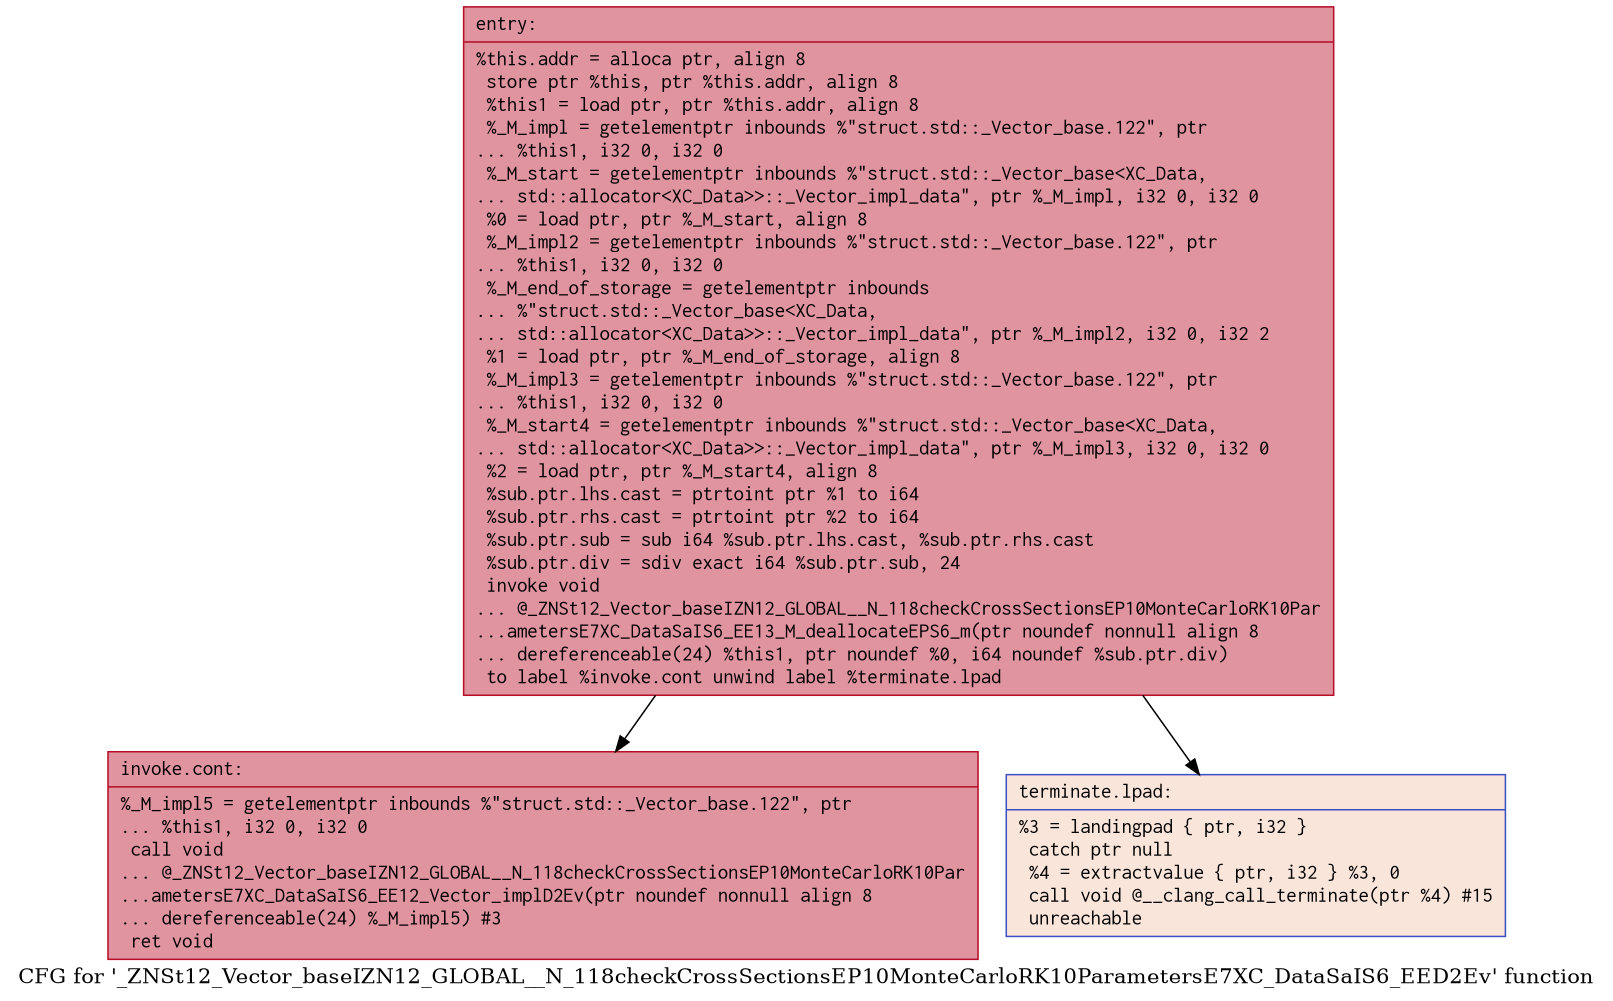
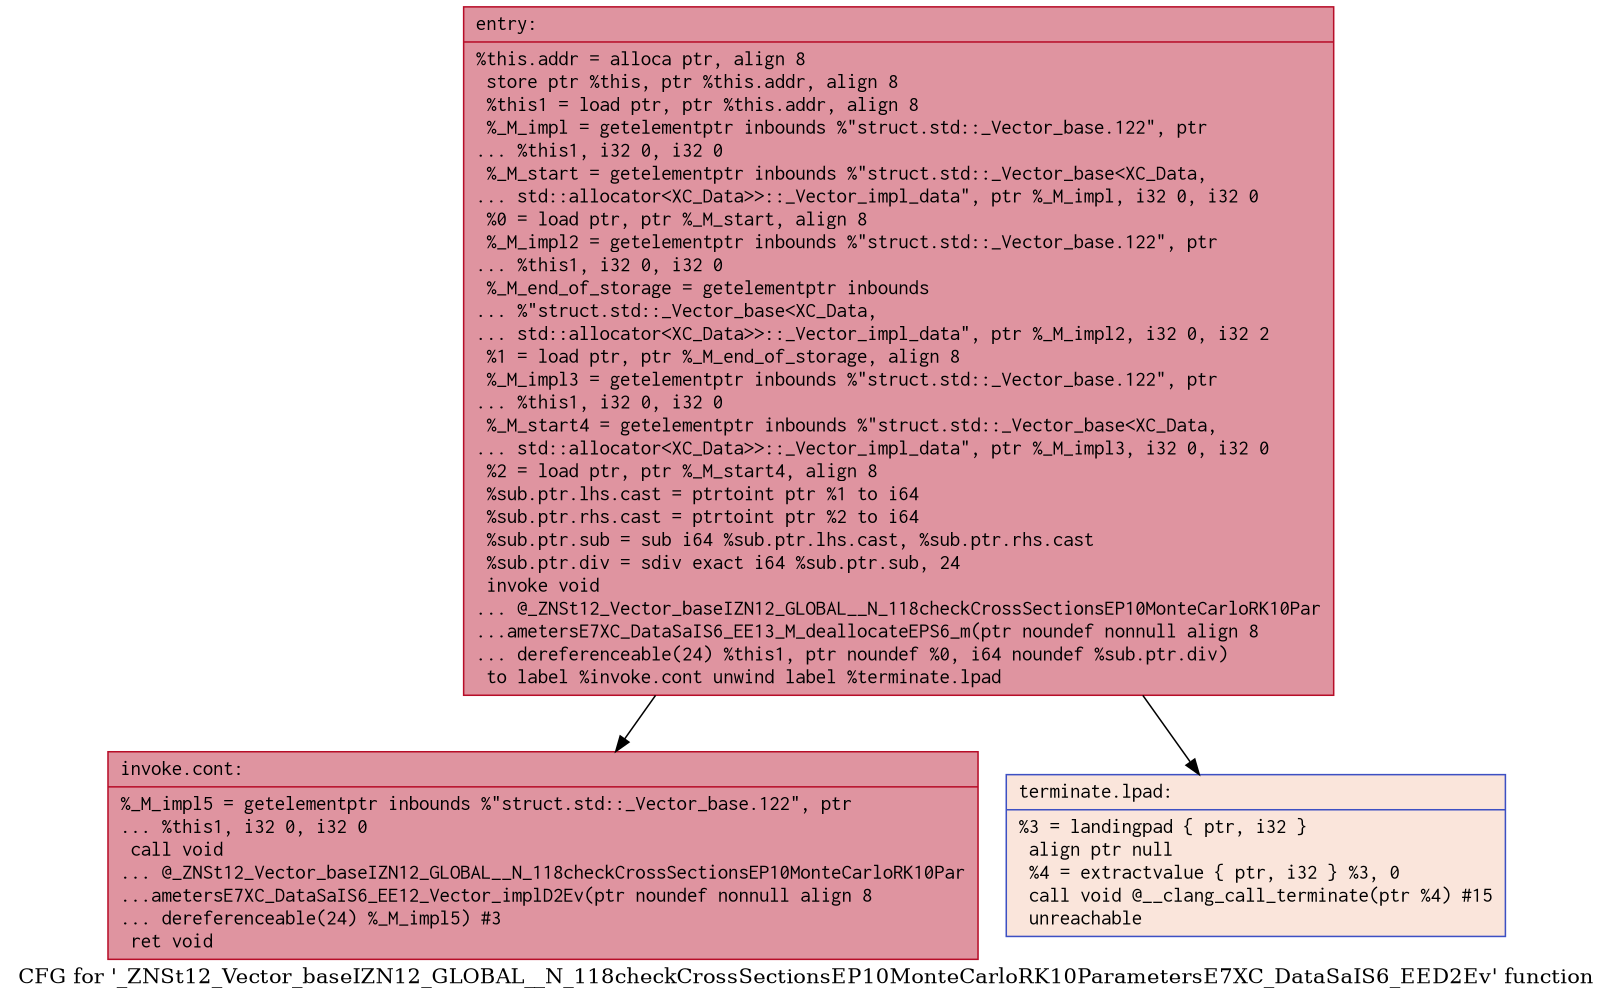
  digraph {
    label="CFG for '_ZNSt12_Vector_baseIZN12_GLOBAL__N_118checkCrossSectionsEP10MonteCarloRK10ParametersE7XC_DataSaIS6_EED2Ev' function"
    node [color="#b70d28ff" fillcolor="#b70d2870" fontname=Courier shape=record style=filled]
    n1 [label="{entry:\l|  %this.addr = alloca ptr, align 8\l  store ptr %this, ptr %this.addr, align 8\l  %this1 = load ptr, ptr %this.addr, align 8\l  %_M_impl = getelementptr inbounds %\"struct.std::_Vector_base.122\", ptr\l... %this1, i32 0, i32 0\l  %_M_start = getelementptr inbounds %\"struct.std::_Vector_base\<XC_Data,\l... std::allocator\<XC_Data\>\>::_Vector_impl_data\", ptr %_M_impl, i32 0, i32 0\l  %0 = load ptr, ptr %_M_start, align 8\l  %_M_impl2 = getelementptr inbounds %\"struct.std::_Vector_base.122\", ptr\l... %this1, i32 0, i32 0\l  %_M_end_of_storage = getelementptr inbounds\l... %\"struct.std::_Vector_base\<XC_Data,\l... std::allocator\<XC_Data\>\>::_Vector_impl_data\", ptr %_M_impl2, i32 0, i32 2\l  %1 = load ptr, ptr %_M_end_of_storage, align 8\l  %_M_impl3 = getelementptr inbounds %\"struct.std::_Vector_base.122\", ptr\l... %this1, i32 0, i32 0\l  %_M_start4 = getelementptr inbounds %\"struct.std::_Vector_base\<XC_Data,\l... std::allocator\<XC_Data\>\>::_Vector_impl_data\", ptr %_M_impl3, i32 0, i32 0\l  %2 = load ptr, ptr %_M_start4, align 8\l  %sub.ptr.lhs.cast = ptrtoint ptr %1 to i64\l  %sub.ptr.rhs.cast = ptrtoint ptr %2 to i64\l  %sub.ptr.sub = sub i64 %sub.ptr.lhs.cast, %sub.ptr.rhs.cast\l  %sub.ptr.div = sdiv exact i64 %sub.ptr.sub, 24\l  invoke void\l... @_ZNSt12_Vector_baseIZN12_GLOBAL__N_118checkCrossSectionsEP10MonteCarloRK10Par\l...ametersE7XC_DataSaIS6_EE13_M_deallocateEPS6_m(ptr noundef nonnull align 8\l... dereferenceable(24) %this1, ptr noundef %0, i64 noundef %sub.ptr.div)\l          to label %invoke.cont unwind label %terminate.lpad\l}"]
    n2 [label="{invoke.cont:\l|  %_M_impl5 = getelementptr inbounds %\"struct.std::_Vector_base.122\", ptr\l... %this1, i32 0, i32 0\l  call void\l... @_ZNSt12_Vector_baseIZN12_GLOBAL__N_118checkCrossSectionsEP10MonteCarloRK10Par\l...ametersE7XC_DataSaIS6_EE12_Vector_implD2Ev(ptr noundef nonnull align 8\l... dereferenceable(24) %_M_impl5) #3\l  ret void\l}"]
-   n3 [color="#3d50c3ff" fillcolor="#f4c5ad70" label="{terminate.lpad:\l|  %3 = landingpad \{ ptr, i32 \}\l          catch ptr null\l  %4 = extractvalue \{ ptr, i32 \} %3, 0\l  call void @__clang_call_terminate(ptr %4) #15\l  unreachable\l}"]
+   n3 [color="#3d50c3ff" fillcolor="#f4c5ad70" label="{terminate.lpad:\l|  %3 = landingpad \{ ptr, i32 \}\l          align ptr null\l  %4 = extractvalue \{ ptr, i32 \} %3, 0\l  call void @__clang_call_terminate(ptr %4) #15\l  unreachable\l}"]
    n1 -> n2
    n1 -> n3
  }
